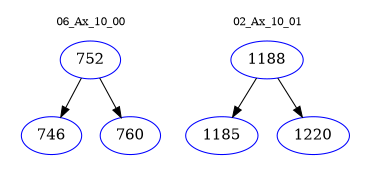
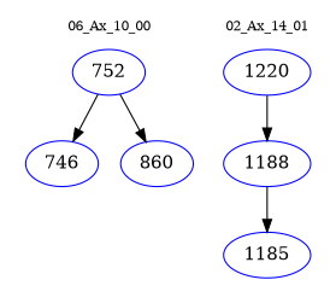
  digraph {
    node [color=blue]
    edge [color=black]
    n1 [label=752]
    n2 [label=746]
-   n3 [label=760]
+   n3 [label=860]
    n4 [label=1188]
    n5 [label=1185]
    n6 [label=1220]
    subgraph cluster_1 {
      color=white
      fontsize=10
      label="06_Ax_10_00"
      n1
      n2
      n3
    }
    subgraph cluster_2 {
      color=white
      fontsize=10
-     label="02_Ax_10_01"
+     label="02_Ax_14_01"
      n4
      n5
      n6
    }
    n1 -> n2
    n1 -> n3
    n4 -> n5
-   n4 -> n6
+   n6 -> n4
  }
